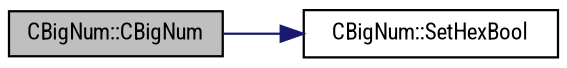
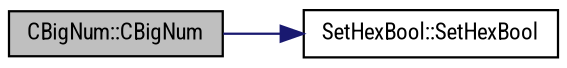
  digraph {
    rankdir=LR
    fontname="Roboto Condensed"
    node [color=black fontname="Roboto Condensed" fontsize=10 shape=record style=filled]
    n1 [fillcolor=grey75 fontcolor=black height=0.2 label="CBigNum::CBigNum" width=0.4]
-   n2 [fillcolor=white height=0.2 label="CBigNum::SetHexBool" width=0.4]
+   n2 [fillcolor=white height=0.2 label="SetHexBool::SetHexBool" width=0.4]
    n1 -> n2 [color=midnightblue fontname="Roboto Condensed" fontsize=10 labelfontname=Helvetica labelfontsize=10 style=solid]
  }
